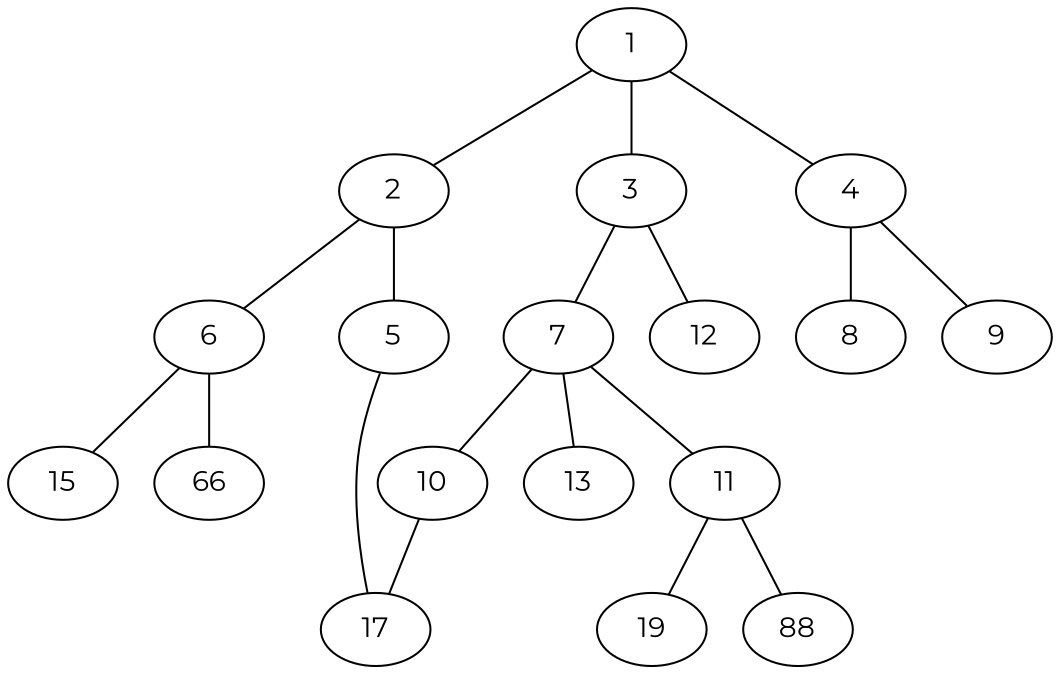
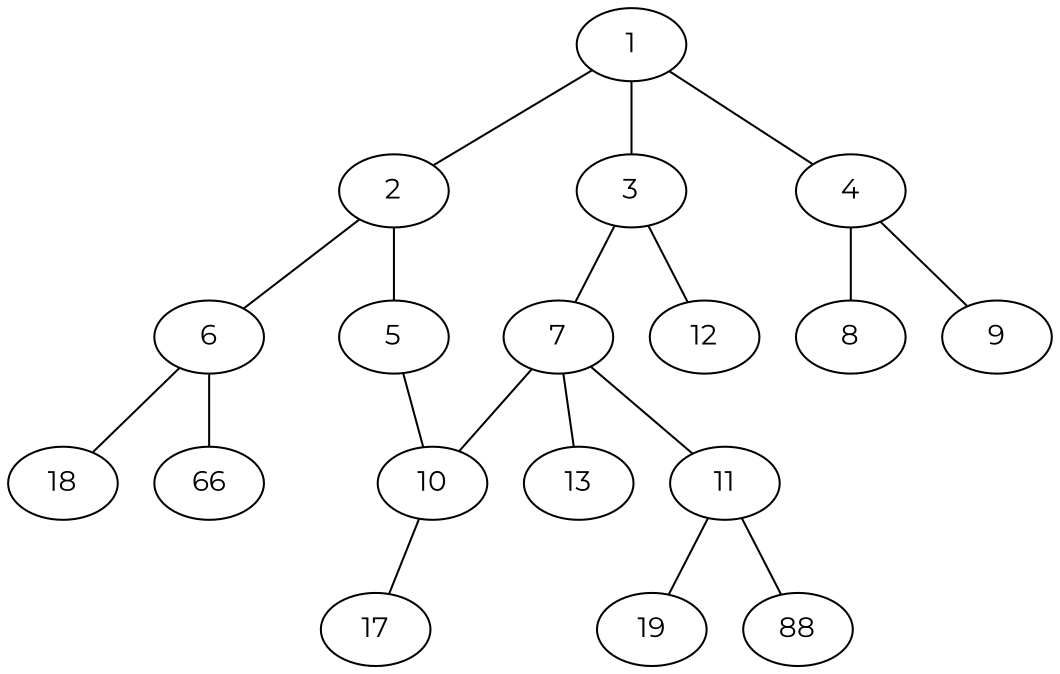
  graph {
    fontname=Montserrat
    node [chem=C fontname=Montserrat]
    edge [fontname=Montserrat valence=1]
    1
    2
    3
    4 [chem=N]
    5
    6
    7
    12 [chem=H]
    8 [chem=O]
    9 [chem=O]
    10
-   15 [chem=H]
+   15 [chem=H label=18]
    n13 [chem=H label=66]
    13 [chem=H]
    11 [chem=N]
    17 [chem=H]
    n17 [chem=H label=88]
    19 [chem=H]
    1 -- 2 [valence=2]
    1 -- 3
    1 -- 4
    2 -- 5
    2 -- 6
    3 -- 7 [valence=2]
    3 -- 12
    4 -- 8 [valence=2]
    4 -- 9
-   5 -- 17 [valence=2]
+   5 -- 10 [valence=2]
    6 -- 15
    6 -- n13
    7 -- 10
    7 -- 13
    7 -- 11
    10 -- 17
    11 -- n17
    11 -- 19
  }
